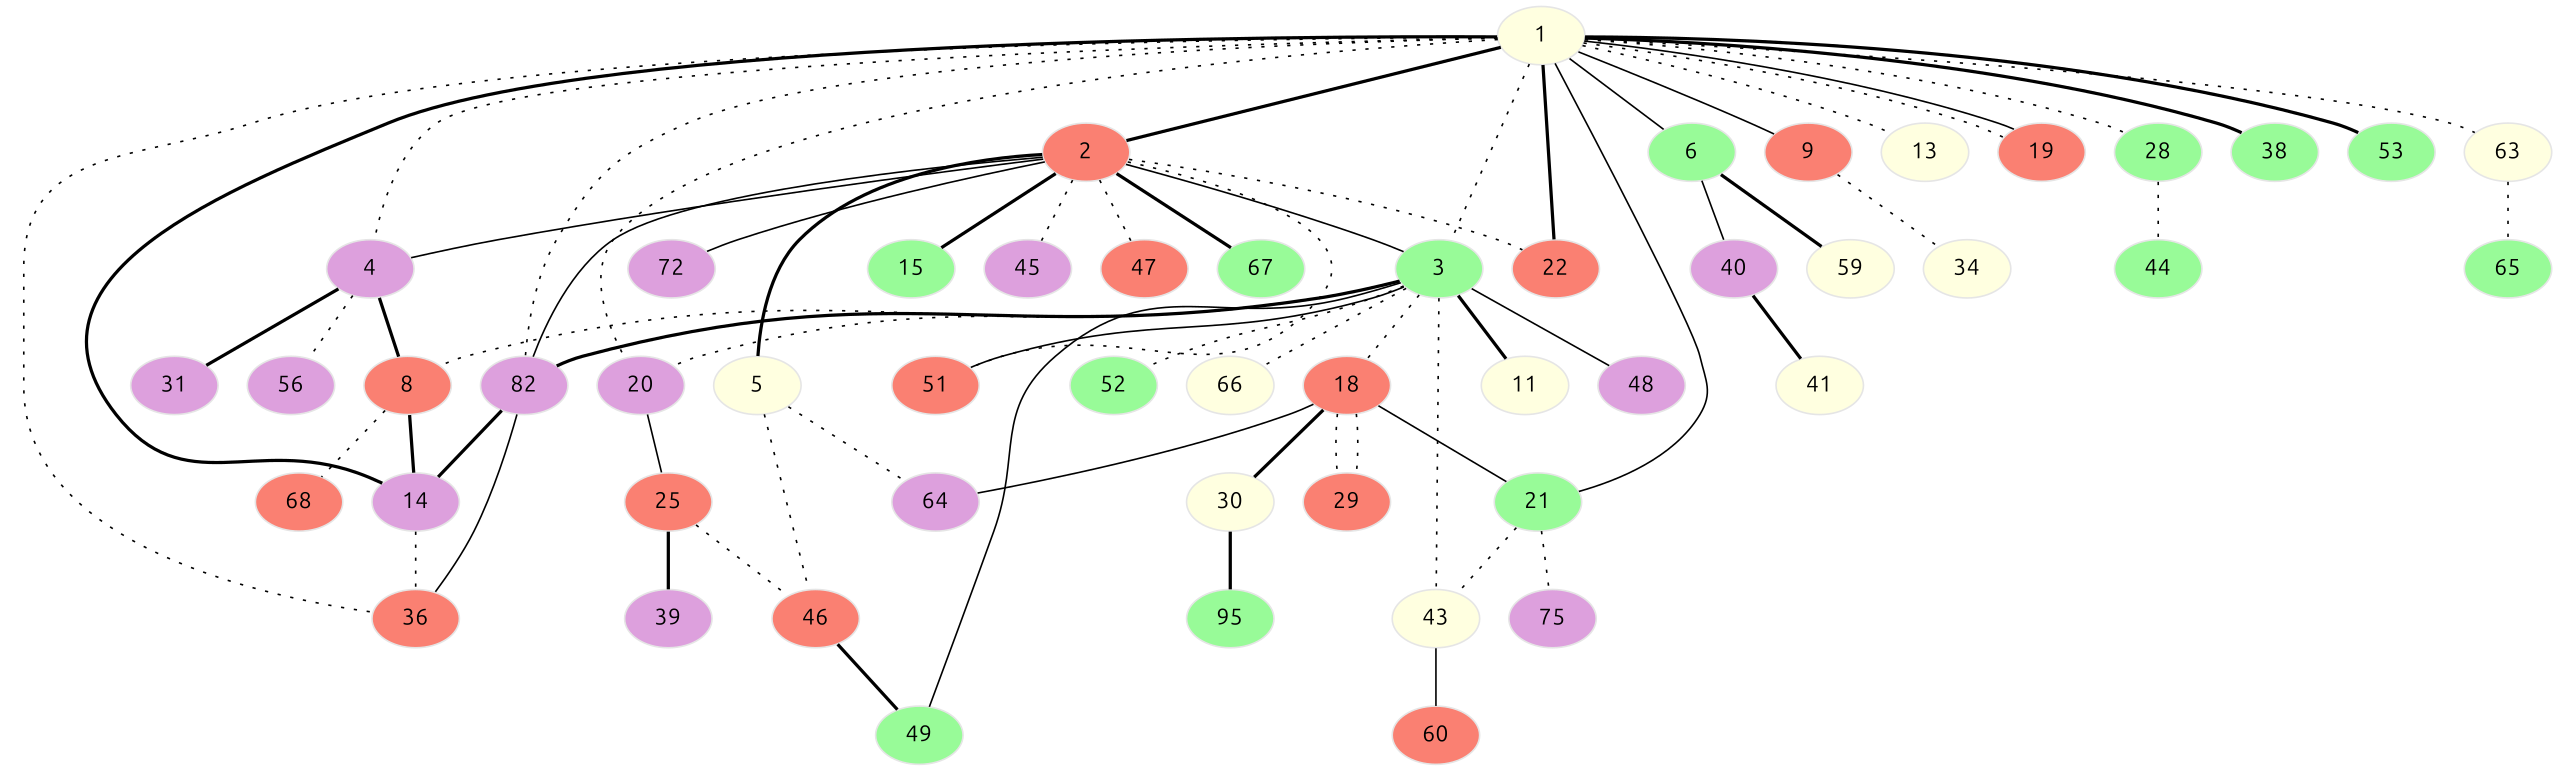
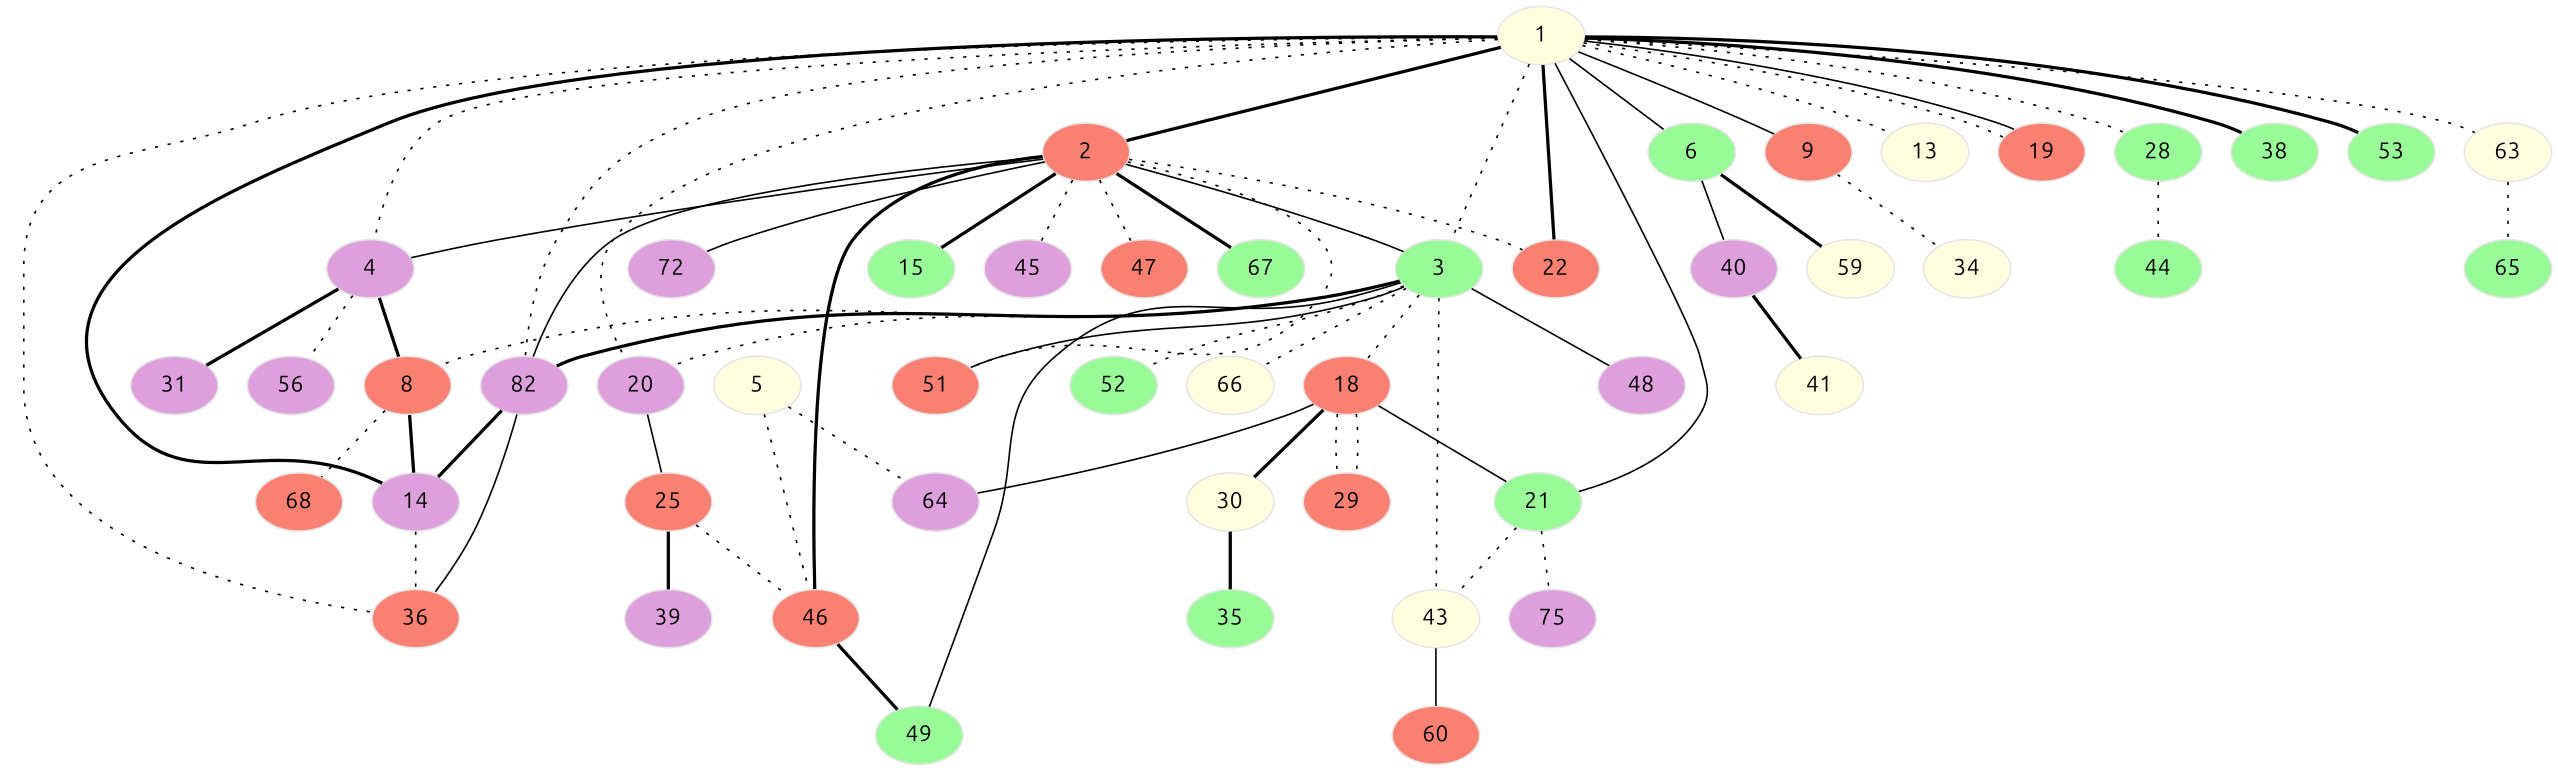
  graph {
    fontname=Ubuntu
    node [color=gray90 fillcolor=salmon fontname=Ubuntu style=filled]
    edge [fontname=Ubuntu style=dotted]
    1 [fillcolor=lightyellow super="+33"]
    2 [super="+10"]
    3 [fillcolor=palegreen super="+16"]
    4 [fillcolor=plum super="+24"]
    6 [fillcolor=palegreen super="+55"]
    9 [super="+27"]
    n7 [fillcolor=plum label=82 super="+50"]
    13 [fillcolor=lightyellow]
    14 [fillcolor=plum super="+62"]
    19 [super="+71"]
    20 [fillcolor=plum super="+42"]
    21 [fillcolor=palegreen super="+26"]
    22 [super="+74"]
    28 [fillcolor=palegreen]
    36 [super="+76"]
    38 [fillcolor=palegreen]
    53 [fillcolor=palegreen]
    63 [fillcolor=lightyellow]
    5 [fillcolor=lightyellow super="+7"]
    15 [fillcolor=palegreen]
    45 [fillcolor=plum]
    47
    51
    67 [fillcolor=palegreen]
    72 [fillcolor=plum]
    8 [super="+17"]
-   11 [fillcolor=lightyellow super="+70"]
    18 [super="+32"]
    43 [fillcolor=lightyellow super="+69"]
    48 [fillcolor=plum]
    49 [fillcolor=palegreen]
    52 [fillcolor=palegreen]
    66 [fillcolor=lightyellow]
    31 [fillcolor=plum]
    56 [fillcolor=plum]
    40 [fillcolor=plum super="+54"]
    59 [fillcolor=lightyellow]
    34 [fillcolor=lightyellow]
    25 [super="+61"]
    75 [fillcolor=plum]
    44 [fillcolor=palegreen super="+58"]
    65 [fillcolor=palegreen]
    46 [super="+73"]
    64 [fillcolor=plum]
    68
    29 [super="+37"]
    30 [fillcolor=lightyellow super="+57"]
    60
    41 [fillcolor=lightyellow]
-   35 [fillcolor=palegreen label=95]
+   35 [fillcolor=palegreen]
    39 [fillcolor=plum]
    1 -- 2 [style=bold weight=2]
    1 -- 3
    1 -- 4
    1 -- 6 [style=solid]
    1 -- 9 [style=solid]
    1 -- n7 [weight=2]
    1 -- 13
    1 -- 14 [style=bold]
    1 -- 19
    1 -- 19 [style=solid]
    1 -- 20
    1 -- 21 [style=solid]
    1 -- 22 [style=bold weight=2]
    1 -- 28
    1 -- 36
    1 -- 38 [style=bold]
    1 -- 53 [style=bold]
    1 -- 63
    2 -- 3 [style=solid]
    2 -- 4 [style=solid]
    2 -- n7 [style=solid]
    2 -- 22
-   2 -- 5 [style=bold]
+   2 -- 46 [style=bold]
    2 -- 15 [style=bold]
    2 -- 45
    2 -- 47
    2 -- 51
    2 -- 67 [style=bold]
    2 -- 72 [style=solid]
    3 -- n7 [style=bold]
    3 -- 20
    3 -- 51 [style=solid]
    3 -- 8
-   3 -- 11 [style=bold]
    3 -- 18 [weight=2]
    3 -- 43
    3 -- 48 [style=solid]
    3 -- 49 [style=solid]
    3 -- 52
    3 -- 66
    4 -- 8 [style=bold]
    4 -- 31 [style=bold]
    4 -- 56
    6 -- 40 [style=solid]
    6 -- 59 [style=bold]
    9 -- 34
    n7 -- 14 [style=bold]
    n7 -- 36 [style=solid]
    14 -- 36
    20 -- 25 [style=solid]
    21 -- 43
    21 -- 75
    28 -- 44
    63 -- 65
    5 -- 46
    5 -- 64
    8 -- 14 [style=bold]
    8 -- 68
    18 -- 21 [style=solid]
    18 -- 64 [style=solid]
    18 -- 29
    18 -- 29
    18 -- 30 [style=bold]
    43 -- 60 [style=solid]
    40 -- 41 [style=bold]
    25 -- 46
    25 -- 39 [style=bold]
    46 -- 49 [style=bold]
    30 -- 35 [style=bold]
  }
